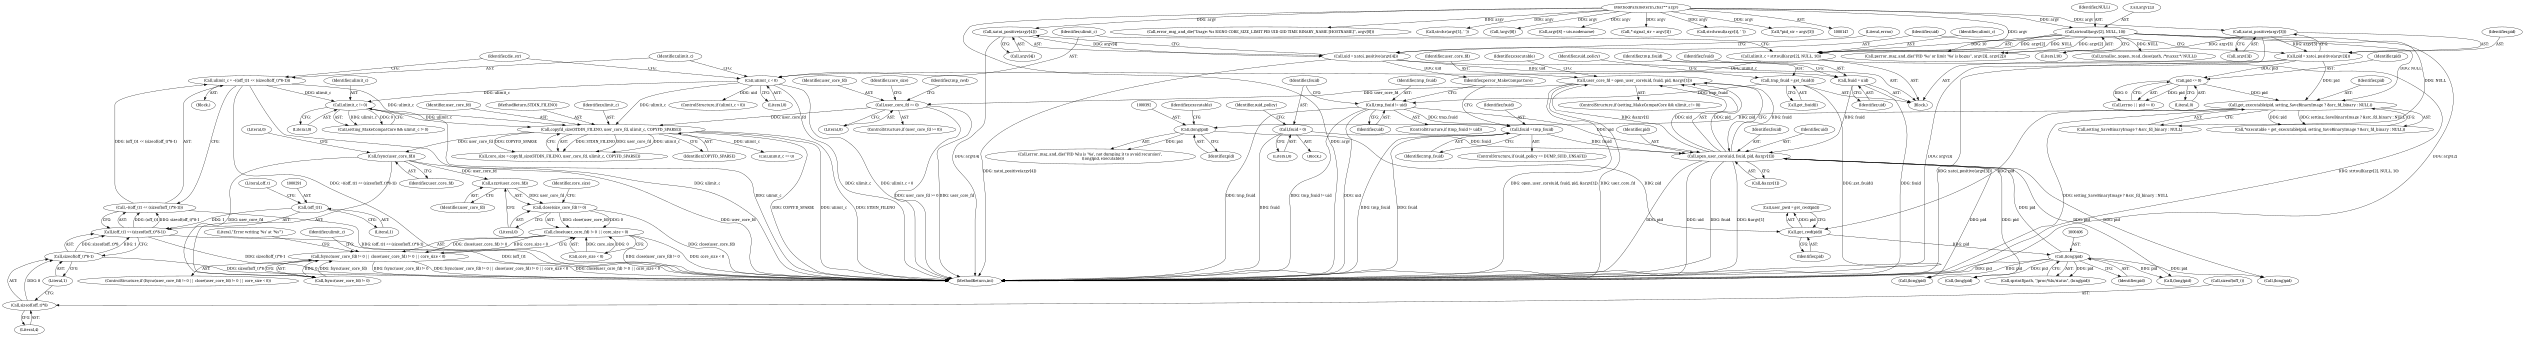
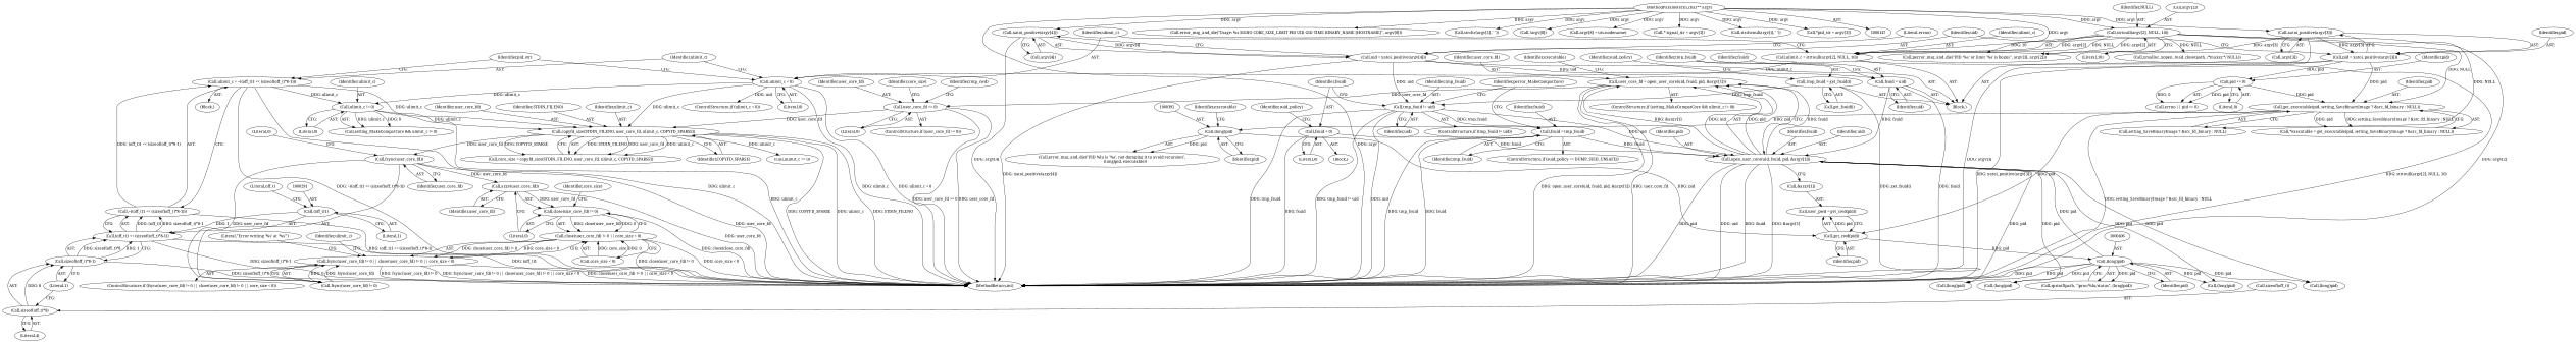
  digraph {
    fontname="Noto Serif"
    node [fontname="Noto Serif"]
    edge [fontname="Noto Serif"]
    n1 [label="(Call,argv(user_core_fd))"]
    n2 [label="(Call,close(size_core_fd) != 0)"]
    n3 [label="(MethodReturn,int)"]
    n4 [label="(Identifier,user_core_fd)"]
    n5 [label="(Call,close(user_core_fd) != 0 || core_size < 0)"]
    n6 [label="(Literal,0)"]
    n7 [label="(Call,fsync(user_core_fd))"]
    n8 [label="(Call,fsync(user_core_fd) != 0)"]
    n9 [label="(Identifier,user_core_fd)"]
    n10 [label="(Call,fsync(user_core_fd) != 0 || close(user_core_fd) != 0 || core_size < 0)"]
    n11 [label="(Call,copyfd_size(STDIN_FILENO, user_core_fd, ulimit_c, COPYFD_SPARSE))"]
    n12 [label="(Call,ulimit_c == 0)"]
    n13 [label="(Call,core_size = copyfd_size(STDIN_FILENO, user_core_fd, ulimit_c, COPYFD_SPARSE))"]
    n14 [label="(Identifier,COPYFD_SPARSE)"]
    n15 [label="(Call,user_core_fd >= 0)"]
    n16 [label="(Literal,0)"]
    n17 [label="(ControlStructure,if (user_core_fd >= 0))"]
    n18 [label="(Call,user_core_fd = open_user_core(uid, fsuid, pid, &argv[1]))"]
    n19 [label="(Call,open_user_core(uid, fsuid, pid, &argv[1]))"]
    n20 [label="(ControlStructure,if (setting_MakeCompatCore && ulimit_c != 0))"]
    n21 [label="(Call,(long)pid)"]
    n22 [label="(Call,(long)pid)"]
    n23 [label="(Call,(long)pid)"]
    n24 [label="(Call,&argv[1])"]
    n25 [label="(Call,(long)pid)"]
    n26 [label="(Call,tmp_fsuid != uid)"]
    n27 [label="(Call,fsuid = tmp_fsuid)"]
    n28 [label="(Identifier,uid)"]
    n29 [label="(ControlStructure,if (tmp_fsuid != uid))"]
    n30 [label="(Identifier,tmp_fsuid)"]
    n31 [label="(ControlStructure,if (suid_policy == DUMP_SUID_UNSAFE))"]
    n32 [label="(Call,tmp_fsuid = get_fsuid())"]
    n33 [label="(Block,)"]
    n34 [label="(Call,get_fsuid())"]
    n35 [label="(Call,uid = xatoi_positive(argv[4]))"]
    n36 [label="(Call,xatoi_positive(argv[4]))"]
    n37 [label="(Call,fsuid = uid)"]
    n38 [label="(Call,argv[4])"]
    n39 [label="(Identifier,uid)"]
    n40 [label="(MethodParameterIn,char** argv)"]
    n41 [label="(Call,xatoi_positive(argv[3]))"]
    n42 [label="(Call,strtoull(argv[2], NULL, 10))"]
    n43 [label="(Call,error_msg_and_die(\"Usage: %s SIGNO CORE_SIZE_LIMIT PID UID GID TIME BINARY_NAME [HOSTNAME]\", argv[0]))"]
    n44 [label="(Call,strchr(argv[1], ' '))"]
    n45 [label="(Call,!argv[8])"]
    n46 [label="(Call,argv[8] = uts.nodename)"]
    n47 [label="(Call,* signal_str = argv[1])"]
    n48 [label="(Call,strchrnul(argv[i], ' '))"]
    n49 [label="(Call,*pid_str = argv[3])"]
    n50 [label="(Call,perror_msg_and_die(\"PID '%s' or limit '%s' is bogus\", argv[3], argv[2]))"]
    1000147
    n52 [label="(Call,pid = xatoi_positive(argv[3]))"]
    n53 [label="(Call,argv[3])"]
    n54 [label="(Call,get_executable(pid, setting_SaveBinaryImage ? &src_fd_binary : NULL))"]
    n55 [label="(Call,setting_SaveBinaryImage ? &src_fd_binary : NULL)"]
    n56 [label="(Call,ulimit_c = strtoull(argv[2], NULL, 10))"]
    n57 [label="(Literal,10)"]
    n58 [label="(Call,xmalloc_xopen_read_close(path, /*maxsz:*/ NULL))"]
    n59 [label="(Call,fsuid = 0)"]
    n60 [label="(Block,)"]
    n61 [label="(Literal,0)"]
    n62 [label="(Call,(long)pid)"]
    n63 [label="(Identifier,pid)"]
    n64 [label="(Call,sprintf(path, \"/proc/%lu/status\", (long)pid))"]
    n65 [label="(Call,get_cwd(pid))"]
    n66 [label="(Identifier,pid)"]
    n67 [label="(Call,user_pwd = get_cwd(pid))"]
    n68 [label="(Call,(long)pid)"]
    n69 [label="(Call,*executable = get_executable(pid, setting_SaveBinaryImage ? &src_fd_binary : NULL))"]
    n70 [label="(Identifier,pid)"]
    n71 [label="(Call,error_msg_and_die(\"PID %lu is '%s', not dumping it to avoid recursion\",\n                        (long)pid, executable))"]
    n72 [label="(Call,pid <= 0)"]
    n73 [label="(Call,errno || pid <= 0)"]
    n74 [label="(Literal,0)"]
    n75 [label="(Call,ulimit_c < 0)"]
    n76 [label="(Call,ulimit_c = ~((off_t)1 << (sizeof(off_t)*8-1)))"]
    n77 [label="(Call,~((off_t)1 << (sizeof(off_t)*8-1)))"]
    n78 [label="(Call,ulimit_c != 0)"]
    n79 [label="(Block,)"]
    n80 [label="(Call,(off_t)1 << (sizeof(off_t)*8-1))"]
    n81 [label="(Literal,0)"]
    n82 [label="(Call,setting_MakeCompatCore && ulimit_c != 0)"]
    n83 [label="(Call,sizeof(off_t)*8-1)"]
    n84 [label="(Literal,1)"]
    n85 [label="(Call,(off_t)1)"]
    n86 [label="(Literal,1)"]
    n87 [label="(Call,sizeof(off_t)*8)"]
    n88 [label="(Literal,4)"]
    n89 [label="(Literal,0)"]
    n90 [label="(ControlStructure,if (ulimit_c < 0))"]
    n91 [label="(Call,core_size < 0)"]
    n92 [label="(ControlStructure,if (fsync(user_core_fd) != 0 || close(user_core_fd) != 0 || core_size < 0))"]
    n93 [label="(Literal,off_t)"]
    n94 [label="(Identifier,pid)"]
    n95 [label="(Identifier,tmp_fsuid)"]
    n96 [label="(Identifier,ulimit_c)"]
    n97 [label="(Identifier,fsuid)"]
    n98 [label="(Identifier,pid)"]
    n99 [label="(Identifier,uid)"]
    n100 [label="(Identifier,tmp_fsuid)"]
    n101 [label="(Identifier,suid_policy)"]
    n102 [label="(Call,sizeof(off_t))"]
    n103 [label="(Identifier,fsuid)"]
    n104 [label="(Identifier,suid_policy)"]
    n105 [label="(Identifier,pid)"]
    n106 [label="(Identifier,user_core_fd)"]
    n107 [label="(Identifier,ulimit_c)"]
    n108 [label="(Literal,\"Error writing '%s' at '%s'\")"]
    n109 [label="(Identifier,ulimit_c)"]
    n110 [label="(Literal,0)"]
    n111 [label="(Identifier,NULL)"]
    n112 [label="(Identifier,core_size)"]
    n113 [label="(Identifier,user_core_fd)"]
    n114 [label="(Identifier,pid)"]
-   n115 [label="(Identifier,die_str)"]
+   n115 [label="(Identifier,pid_str)"]
    n116 [label="(Identifier,perror_MakeCompatCore)"]
    n117 [label="(Identifier,fsuid)"]
    n118 [label="(Literal,errno)"]
    n119 [label="(Identifier,user_core_fd)"]
    n120 [label="(Identifier,ulimit_c)"]
    n121 [label="(Identifier,fsuid)"]
    n122 [label="(Identifier,executable)"]
    n123 [label="(Identifier,core_size)"]
    n124 [label="(Identifier,ulimit_c)"]
-   n125 [label="(MethodReturn,STDIN_FILENO)"]
+   n125 [label="(Identifier,STDIN_FILENO)"]
    n126 [label="(Identifier,uid)"]
    n127 [label="(Identifier,executable)"]
    n128 [label="(Identifier,tmp_cwd)"]
    n129 [label="(Identifier,ulimit_c)"]
    n130 [label="(Call,argv[2])"]
    1000406
    1000392
    1000291
    n1 -> n2 [label="AST: "]
    n1 -> n2 [label="DDG: user_core_fd"]
+   n1 -> n3 [label="DDG: user_core_fd"]
    n1 -> n4 [label="CFG: "]
-   n2 -> n3 [label="DDG: close(user_core_fd)"]
+   n2 -> n3 [label="DDG: close(close_core_fd)"]
    n2 -> n5 [label="AST: "]
    n2 -> n5 [label="DDG: close(user_core_fd)"]
    n2 -> n5 [label="DDG: 0"]
    n2 -> n6 [label="CFG: "]
    n4 -> n1 [label="AST: "]
+   n5 -> n2 [label="CFG: "]
    n5 -> n3 [label="DDG: close(user_core_fd) != 0"]
    n5 -> n3 [label="DDG: core_size < 0"]
    n5 -> n10 [label="AST: "]
    n5 -> n10 [label="DDG: close(user_core_fd) != 0"]
    n5 -> n10 [label="DDG: core_size < 0"]
    n5 -> n91 [label="CFG: "]
    n6 -> n1 [label="CFG: "]
    n6 -> n2 [label="AST: "]
    n7 -> n1 [label="DDG: user_core_fd"]
    n7 -> n3 [label="DDG: user_core_fd"]
    n7 -> n8 [label="AST: "]
    n7 -> n8 [label="DDG: user_core_fd"]
    n7 -> n9 [label="CFG: "]
    n8 -> n10 [label="AST: "]
    n8 -> n10 [label="DDG: fsync(user_core_fd)"]
    n8 -> n10 [label="DDG: 0"]
    n9 -> n7 [label="AST: "]
    n10 -> n3 [label="DDG: close(user_core_fd) != 0 || core_size < 0"]
    n10 -> n3 [label="DDG: fsync(user_core_fd) != 0"]
    n10 -> n3 [label="DDG: fsync(user_core_fd) != 0 || close(user_core_fd) != 0 || core_size < 0"]
    n10 -> n5 [label="CFG: "]
    n10 -> n8 [label="CFG: "]
    n10 -> n92 [label="AST: "]
    n11 -> n3 [label="DDG: COPYFD_SPARSE"]
    n11 -> n3 [label="DDG: ulimit_c"]
    n11 -> n3 [label="DDG: STDIN_FILENO"]
    n11 -> n7 [label="DDG: user_core_fd"]
    n11 -> n12 [label="DDG: ulimit_c"]
    n11 -> n13 [label="AST: "]
    n11 -> n13 [label="DDG: STDIN_FILENO"]
    n11 -> n13 [label="DDG: user_core_fd"]
    n11 -> n13 [label="DDG: ulimit_c"]
    n11 -> n13 [label="DDG: COPYFD_SPARSE"]
    n11 -> n14 [label="CFG: "]
    n13 -> n11 [label="CFG: "]
    n14 -> n11 [label="AST: "]
    n15 -> n3 [label="DDG: user_core_fd"]
    n15 -> n3 [label="DDG: user_core_fd >= 0"]
    n15 -> n11 [label="DDG: user_core_fd"]
    n15 -> n16 [label="CFG: "]
    n15 -> n17 [label="AST: "]
    n16 -> n15 [label="AST: "]
    n18 -> n3 [label="DDG: user_core_fd"]
    n18 -> n3 [label="DDG: open_user_core(uid, fsuid, pid, &argv[1])"]
    n18 -> n15 [label="DDG: user_core_fd"]
    n18 -> n19 [label="CFG: "]
    n18 -> n20 [label="AST: "]
    n19 -> n3 [label="DDG: &argv[1]"]
    n19 -> n3 [label="DDG: pid"]
    n19 -> n3 [label="DDG: uid"]
    n19 -> n3 [label="DDG: fsuid"]
    n19 -> n18 [label="AST: "]
    n19 -> n18 [label="DDG: uid"]
    n19 -> n18 [label="DDG: fsuid"]
    n19 -> n18 [label="DDG: pid"]
    n19 -> n18 [label="DDG: &argv[1]"]
    n19 -> n21 [label="DDG: pid"]
    n19 -> n22 [label="DDG: pid"]
    n19 -> n23 [label="DDG: pid"]
    n19 -> n24 [label="CFG: "]
    n19 -> n25 [label="DDG: pid"]
-   n24 -> n19 [label="AST: "]
+   n24 -> n67 [label="AST: "]
    n26 -> n3 [label="DDG: uid"]
    n26 -> n3 [label="DDG: tmp_fsuid"]
    n26 -> n3 [label="DDG: tmp_fsuid != uid"]
    n26 -> n19 [label="DDG: uid"]
    n26 -> n27 [label="DDG: tmp_fsuid"]
    n26 -> n28 [label="CFG: "]
    n26 -> n29 [label="AST: "]
    n27 -> n3 [label="DDG: fsuid"]
    n27 -> n3 [label="DDG: tmp_fsuid"]
    n27 -> n19 [label="DDG: fsuid"]
    n27 -> n30 [label="CFG: "]
    n27 -> n31 [label="AST: "]
    n28 -> n26 [label="AST: "]
    n30 -> n27 [label="AST: "]
    n32 -> n3 [label="DDG: get_fsuid()"]
    n32 -> n26 [label="DDG: tmp_fsuid"]
    n32 -> n33 [label="AST: "]
    n32 -> n34 [label="CFG: "]
    n34 -> n32 [label="AST: "]
    n35 -> n3 [label="DDG: xatoi_positive(argv[4])"]
-   n35 -> n116 [label="DDG: uid"]
+   n35 -> n26 [label="DDG: uid"]
    n35 -> n33 [label="AST: "]
    n35 -> n36 [label="CFG: "]
    n35 -> n37 [label="DDG: uid"]
    n36 -> n3 [label="DDG: argv[4]"]
    n36 -> n35 [label="AST: "]
    n36 -> n35 [label="DDG: argv[4]"]
    n36 -> n38 [label="CFG: "]
    n37 -> n3 [label="DDG: fsuid"]
    n37 -> n19 [label="DDG: fsuid"]
    n37 -> n33 [label="AST: "]
    n37 -> n39 [label="CFG: "]
    n38 -> n36 [label="AST: "]
    n39 -> n37 [label="AST: "]
    n40 -> n3 [label="DDG: argv"]
    n40 -> n36 [label="DDG: argv"]
    n40 -> n41 [label="DDG: argv"]
    n40 -> n42 [label="DDG: argv"]
    n40 -> n43 [label="DDG: argv"]
    n40 -> n44 [label="DDG: argv"]
    n40 -> n45 [label="DDG: argv"]
    n40 -> n46 [label="DDG: argv"]
    n40 -> n47 [label="DDG: argv"]
    n40 -> n48 [label="DDG: argv"]
    n40 -> n49 [label="DDG: argv"]
    n40 -> n50 [label="DDG: argv"]
    n40 -> 1000147 [label="AST: "]
    n41 -> n3 [label="DDG: argv[3]"]
    n41 -> n50 [label="DDG: argv[3]"]
    n41 -> n52 [label="AST: "]
    n41 -> n52 [label="DDG: argv[3]"]
    n41 -> n53 [label="CFG: "]
    n42 -> n3 [label="DDG: argv[2]"]
    n42 -> n50 [label="DDG: argv[2]"]
    n42 -> n54 [label="DDG: NULL"]
    n42 -> n55 [label="DDG: NULL"]
    n42 -> n56 [label="AST: "]
    n42 -> n56 [label="DDG: argv[2]"]
    n42 -> n56 [label="DDG: NULL"]
    n42 -> n56 [label="DDG: 10"]
    n42 -> n57 [label="CFG: "]
    n42 -> n58 [label="DDG: NULL"]
    n52 -> n3 [label="DDG: xatoi_positive(argv[3])"]
    n52 -> n33 [label="AST: "]
    n52 -> n41 [label="CFG: "]
    n52 -> n54 [label="DDG: pid"]
    n52 -> n72 [label="DDG: pid"]
    n53 -> n41 [label="AST: "]
    n54 -> n3 [label="DDG: setting_SaveBinaryImage ? &src_fd_binary : NULL"]
    n54 -> n55 [label="CFG: "]
    n54 -> n65 [label="DDG: pid"]
    n54 -> n68 [label="DDG: pid"]
    n54 -> n69 [label="AST: "]
    n54 -> n69 [label="DDG: pid"]
    n54 -> n69 [label="DDG: setting_SaveBinaryImage ? &src_fd_binary : NULL"]
    n55 -> n54 [label="AST: "]
    n56 -> n3 [label="DDG: strtoull(argv[2], NULL, 10)"]
    n56 -> n33 [label="AST: "]
    n56 -> n75 [label="DDG: ulimit_c"]
    n57 -> n42 [label="AST: "]
    n59 -> n3 [label="DDG: fsuid"]
    n59 -> n19 [label="DDG: fsuid"]
    n59 -> n60 [label="AST: "]
    n59 -> n61 [label="CFG: "]
    n61 -> n59 [label="AST: "]
    n62 -> n3 [label="DDG: pid"]
    n62 -> n19 [label="DDG: pid"]
    n62 -> n21 [label="DDG: pid"]
    n62 -> n22 [label="DDG: pid"]
    n62 -> n23 [label="DDG: pid"]
    n62 -> n25 [label="DDG: pid"]
    n62 -> n63 [label="CFG: "]
    n62 -> n64 [label="AST: "]
    n62 -> n64 [label="DDG: pid"]
    n63 -> n62 [label="AST: "]
    n64 -> n62 [label="CFG: "]
    n65 -> n62 [label="DDG: pid"]
    n65 -> n66 [label="CFG: "]
    n65 -> n67 [label="AST: "]
    n65 -> n67 [label="DDG: pid"]
    n66 -> n65 [label="AST: "]
    n67 -> n65 [label="CFG: "]
    n68 -> n65 [label="DDG: pid"]
    n68 -> n70 [label="CFG: "]
    n68 -> n71 [label="AST: "]
    n68 -> n71 [label="DDG: pid"]
    n69 -> n54 [label="CFG: "]
    n70 -> n68 [label="AST: "]
    n72 -> n54 [label="DDG: pid"]
    n72 -> n73 [label="AST: "]
    n72 -> n73 [label="DDG: pid"]
    n72 -> n73 [label="DDG: 0"]
    n72 -> n74 [label="CFG: "]
-   n73 -> n72 [label="CFG: "]
    n74 -> n72 [label="AST: "]
    n75 -> n3 [label="DDG: ulimit_c < 0"]
    n75 -> n3 [label="DDG: ulimit_c"]
    n75 -> n11 [label="DDG: ulimit_c"]
    n75 -> n78 [label="DDG: ulimit_c"]
    n75 -> n89 [label="CFG: "]
    n75 -> n90 [label="DDG: uid"]
    n76 -> n3 [label="DDG: ulimit_c"]
    n76 -> n3 [label="DDG: ~((off_t)1 << (sizeof(off_t)*8-1))"]
    n76 -> n11 [label="DDG: ulimit_c"]
    n76 -> n77 [label="CFG: "]
    n76 -> n78 [label="DDG: ulimit_c"]
    n76 -> n79 [label="AST: "]
    n77 -> n3 [label="DDG: (off_t)1 << (sizeof(off_t)*8-1)"]
    n77 -> n76 [label="AST: "]
    n77 -> n76 [label="DDG: (off_t)1 << (sizeof(off_t)*8-1)"]
    n77 -> n80 [label="CFG: "]
    n78 -> n3 [label="DDG: ulimit_c"]
    n78 -> n11 [label="DDG: ulimit_c"]
    n78 -> n81 [label="CFG: "]
    n78 -> n82 [label="AST: "]
    n78 -> n82 [label="DDG: ulimit_c"]
    n78 -> n82 [label="DDG: 0"]
    n80 -> n3 [label="DDG: (off_t)1"]
    n80 -> n3 [label="DDG: sizeof(off_t)*8-1"]
    n80 -> n77 [label="AST: "]
    n80 -> n77 [label="DDG: (off_t)1"]
    n80 -> n77 [label="DDG: sizeof(off_t)*8-1"]
    n80 -> n83 [label="CFG: "]
    n81 -> n78 [label="AST: "]
-   n82 -> n78 [label="CFG: "]
    n83 -> n3 [label="DDG: sizeof(off_t)*8"]
    n83 -> n80 [label="AST: "]
    n83 -> n80 [label="DDG: sizeof(off_t)*8"]
    n83 -> n80 [label="DDG: 1"]
    n83 -> n84 [label="CFG: "]
    n84 -> n83 [label="AST: "]
    n84 -> n87 [label="CFG: "]
    n85 -> n80 [label="AST: "]
    n85 -> n80 [label="DDG: 1"]
    n85 -> n86 [label="CFG: "]
    n86 -> n85 [label="AST: "]
    n87 -> n83 [label="AST: "]
    n87 -> n83 [label="DDG: 8"]
    n87 -> n88 [label="CFG: "]
    n88 -> n87 [label="AST: "]
    n89 -> n75 [label="AST: "]
    n91 -> n5 [label="AST: "]
    n91 -> n5 [label="DDG: core_size"]
    n91 -> n5 [label="DDG: 0"]
    n93 -> n85 [label="CFG: "]
    n94 -> n72 [label="AST: "]
    n95 -> n32 [label="AST: "]
    n95 -> n37 [label="CFG: "]
    n96 -> n10 [label="CFG: "]
    n97 -> n26 [label="CFG: "]
    n97 -> n59 [label="AST: "]
    n98 -> n54 [label="AST: "]
    n99 -> n35 [label="AST: "]
    n99 -> n52 [label="CFG: "]
    n100 -> n26 [label="AST: "]
    n101 -> n59 [label="CFG: "]
    n102 -> n87 [label="AST: "]
    n103 -> n37 [label="AST: "]
    n104 -> n32 [label="CFG: "]
    n105 -> n19 [label="AST: "]
    n106 -> n15 [label="AST: "]
    n107 -> n11 [label="AST: "]
    n108 -> n10 [label="CFG: "]
    n109 -> n56 [label="CFG: "]
    n109 -> n75 [label="AST: "]
    n110 -> n7 [label="CFG: "]
    n111 -> n42 [label="AST: "]
    n112 -> n2 [label="CFG: "]
    n113 -> n18 [label="AST: "]
    n114 -> n52 [label="AST: "]
    n115 -> n75 [label="CFG: "]
    n115 -> n76 [label="CFG: "]
    n116 -> n26 [label="CFG: "]
    n116 -> n27 [label="CFG: "]
    n117 -> n19 [label="AST: "]
    n118 -> n35 [label="CFG: "]
    n119 -> n11 [label="AST: "]
    n120 -> n56 [label="AST: "]
    n121 -> n27 [label="AST: "]
    n122 -> n68 [label="CFG: "]
    n123 -> n15 [label="CFG: "]
    n124 -> n75 [label="CFG: "]
    n124 -> n76 [label="AST: "]
    n125 -> n11 [label="AST: "]
    n126 -> n19 [label="AST: "]
    n127 -> n18 [label="CFG: "]
    n128 -> n15 [label="CFG: "]
    n129 -> n78 [label="AST: "]
    n130 -> n42 [label="AST: "]
    1000406 -> n62 [label="AST: "]
    1000392 -> n68 [label="AST: "]
    1000291 -> n85 [label="AST: "]
  }
